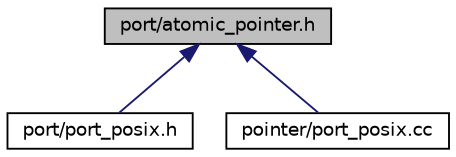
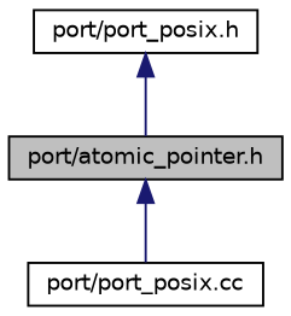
  digraph {
    node [color=black fillcolor=white fontname=Helvetica fontsize=10 shape=record style=filled]
    edge [color=midnightblue dir=back fontname=Helvetica fontsize=10 labelfontname=Helvetica labelfontsize=10 style=solid]
    n1 [fillcolor=grey75 fontcolor=black height=0.2 label="port/atomic_pointer.h" width=0.4]
    n2 [height=0.2 label="port/port_posix.h" width=0.4]
-   n3 [height=0.2 label="pointer/port_posix.cc" width=0.4]
-   n1 -> n2
+   n3 [height=0.2 label="port/port_posix.cc" width=0.4]
+   n2 -> n1
    n1 -> n3
  }
